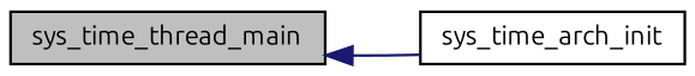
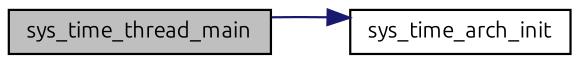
  digraph {
    rankdir=LR
    fontname=Ubuntu
    node [color=black fontname=Ubuntu fontsize=10 shape=record style=filled]
    n1 [fillcolor=grey75 fontcolor=black height=0.2 label=sys_time_thread_main width=0.4]
    n2 [fillcolor=white height=0.2 label=sys_time_arch_init width=0.4]
-   n1 -> n2 [color=midnightblue dir=back fontname=Ubuntu fontsize=10 labelfontname=FreeSans labelfontsize=10 style=solid]
+   n2 -> n1 [color=midnightblue dir=back fontname=Ubuntu fontsize=10 labelfontname=FreeSans labelfontsize=10 style=solid]
  }
